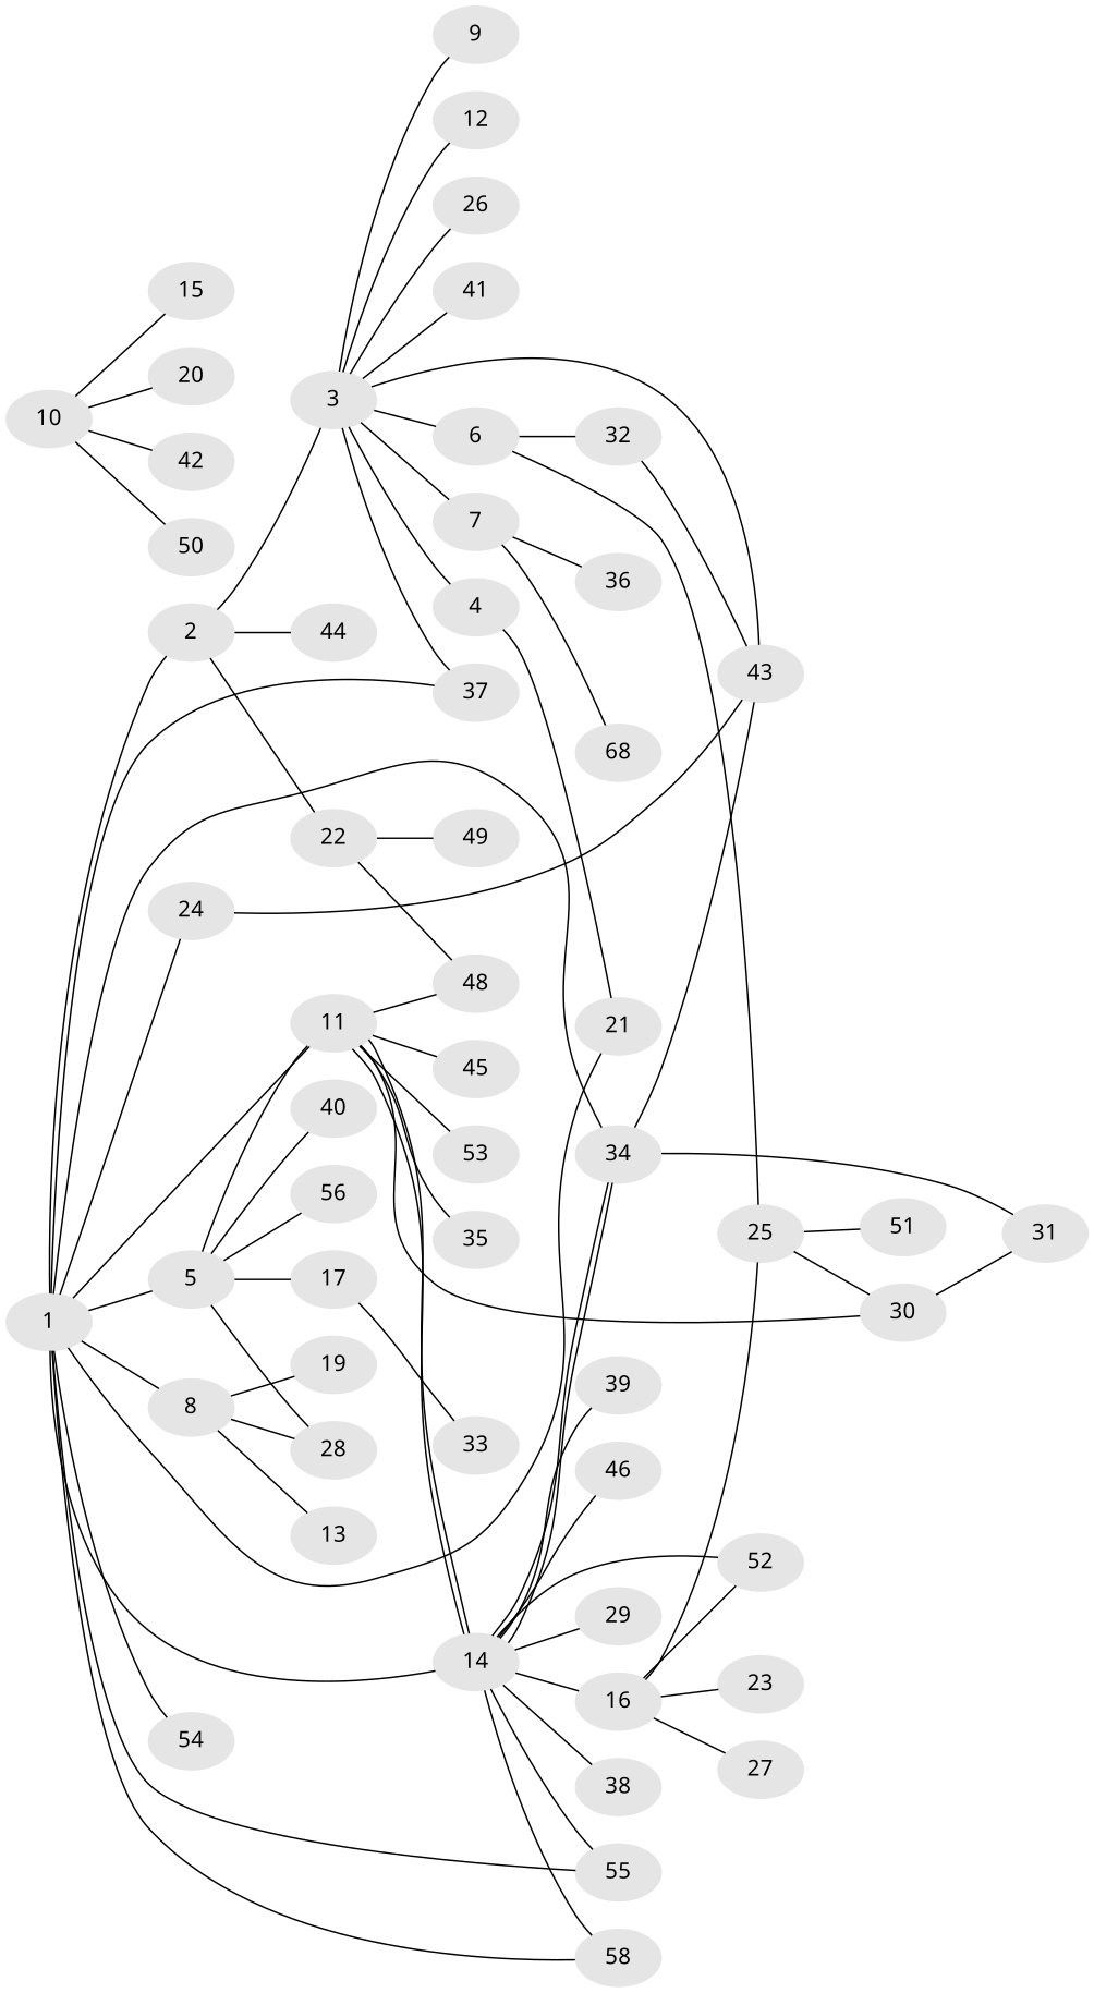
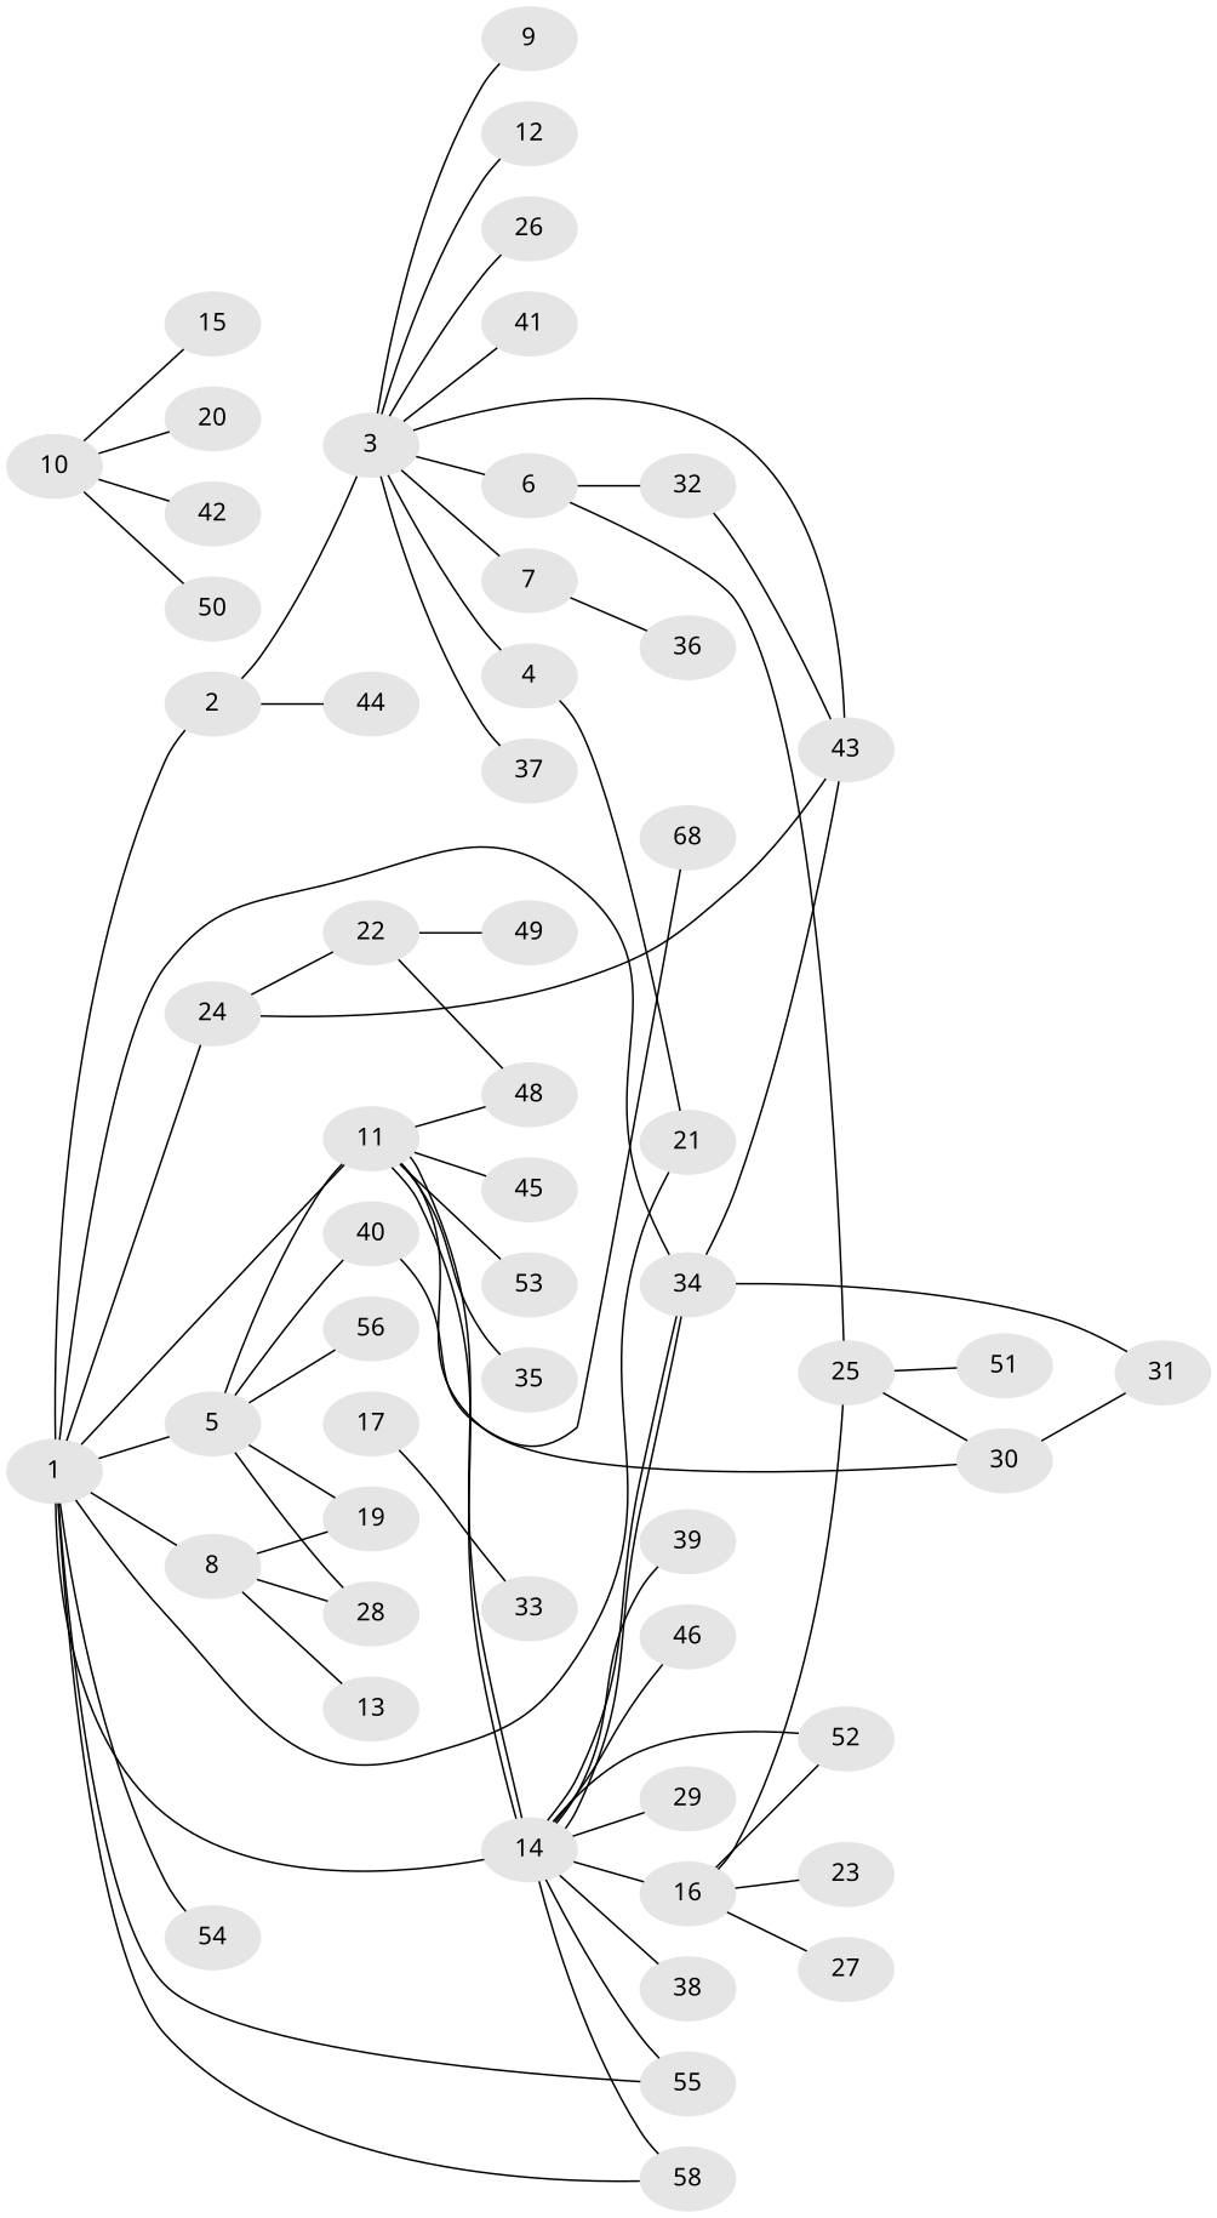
  graph {
    fontname="Noto Sans"
    rankdir=LR
    node [color=gray90 fontname="Noto Sans" style=filled]
    edge [fontname="Noto Sans"]
    1
    2
    5
    8
    11
    14
    21
    24
    34
    37
    54
    55
    58
    3
    22
    44
    17
    28
    40
    56
    13
    19
    30
    35
    45
    48
    53
    16
    29
    38
    39
    46
    52
    43
    31
    4
    6
    7
    9
    12
    26
    41
    49
    25
    32
    n46 [label=68]
    36
    10
    15
    20
    42
    50
    33
    51
    23
    27
    1 -- 2
    1 -- 5
    1 -- 8
    1 -- 11
    1 -- 14
    1 -- 21
    1 -- 24
    1 -- 34
-   1 -- 37
    1 -- 54
    1 -- 55
    1 -- 58
    2 -- 3
-   2 -- 22
+   24 -- 22
    2 -- 44
    5 -- 11
-   5 -- 17
+   5 -- 19
    5 -- 28
    5 -- 40
    5 -- 56
    8 -- 28
    8 -- 13
    8 -- 19
    11 -- 14
    11 -- 14
    11 -- 30
    11 -- 35
    11 -- 45
    11 -- 48
    11 -- 53
    14 -- 34
    14 -- 34
    14 -- 55
    14 -- 58
    14 -- 16
    14 -- 29
    14 -- 38
    14 -- 39
    14 -- 46
    14 -- 52
    24 -- 43
    34 -- 43
    34 -- 31
    3 -- 37
    3 -- 43
    3 -- 4
    3 -- 6
    3 -- 7
    3 -- 9
    3 -- 12
    3 -- 26
    3 -- 41
    22 -- 48
    22 -- 49
    17 -- 33
    30 -- 31
    16 -- 52
    16 -- 25
    16 -- 23
    16 -- 27
    4 -- 21
    6 -- 25
    6 -- 32
-   7 -- n46
+   40 -- n46
    7 -- 36
    25 -- 30
    25 -- 51
    32 -- 43
    10 -- 15
    10 -- 20
    10 -- 42
    10 -- 50
  }
